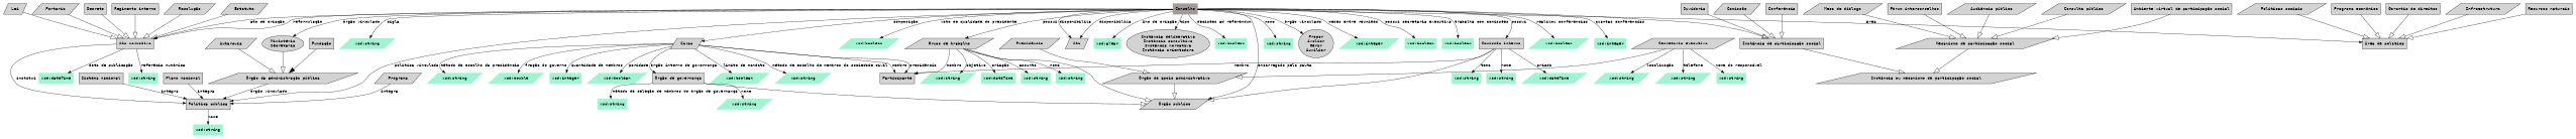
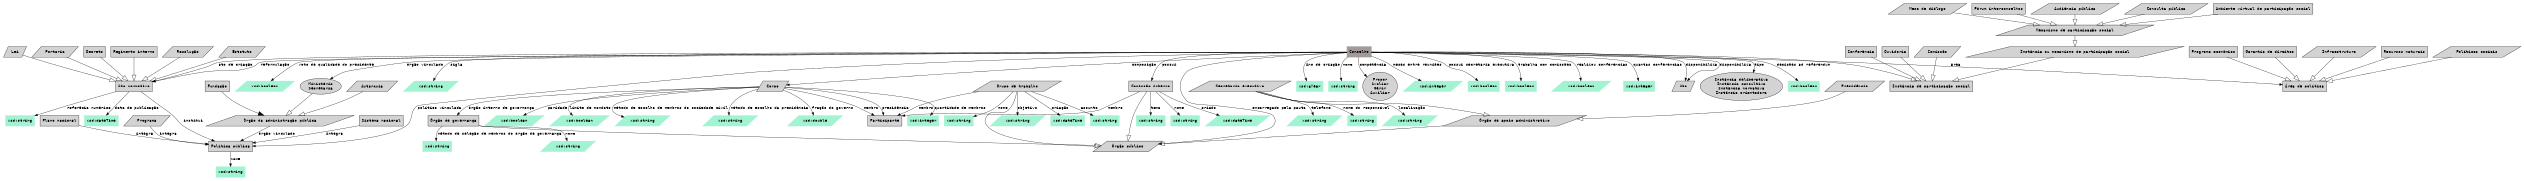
  digraph {
    fontname="DejaVu Sans Mono"
    node [fontname="DejaVu Sans Mono" shape=box style=filled]
    edge [fontname="DejaVu Sans Mono"]
    Conselho [color="#A29999"]
    "Ato normativo"
    n3 [color="#A2F3D1" label="xsd:string" shape=parallelogram]
    "Órgão público" [shape=parallelogram]
    Corpo [shape=parallelogram]
    n6 [color="#A2F3D1" label="xsd:gYear"]
    n7 [label=<Instância deliberativa<br />Instância consultiva<br />Instância normativa<br />Instância orientadora> shape=""]
    n8 [color="#A2F3D1" label="xsd:boolean"]
    "Instância de participação social"
    n10 [label=<Ministério<br />Secretaria> shape=""]
    n11 [color="#A2F3D1" label="xsd:boolean" shape=parallelogram]
    "Área de política"
    n13 [color="#A2F3D1" label="xsd:string"]
    "Comissão interna"
    n15 [label=<Propor<br />Avaliar<br />Gerir<br />Auxiliar> shape=""]
    n16 [color="#A2F3D1" label="xsd:integer" shape=parallelogram]
    n17 [color="#A2F3D1" label="xsd:boolean"]
    n18 [color="#A2F3D1" label="xsd:boolean"]
    n19 [color="#A2F3D1" label="xsd:boolean" shape=parallelogram]
    n20 [color="#A2F3D1" label="xsd:integer"]
    "Política pública"
    "Grupo de trabalho" [shape=parallelogram]
    Ata [shape=parallelogram]
    n24 [color="#A2F3D1" label="xsd:dateTime"]
    n25 [color="#A2F3D1" label="xsd:string"]
    "Órgão de governança"
    n27 [color="#A2F3D1" label="xsd:boolean" shape=parallelogram]
    n28 [color="#A2F3D1" label="xsd:boolean" shape=parallelogram]
    n29 [color="#A2F3D1" label="xsd:string" shape=parallelogram]
    Participante
    n31 [color="#A2F3D1" label="xsd:string" shape=parallelogram]
    n32 [color="#A2F3D1" label="xsd:double" shape=parallelogram]
    n33 [color="#A2F3D1" label="xsd:integer"]
    "Secretaria executiva" [shape=parallelogram]
    "Órgão de apoio administrativo" [shape=parallelogram]
    n36 [color="#A2F3D1" label="xsd:string" shape=parallelogram]
    n37 [color="#A2F3D1" label="xsd:string"]
    n38 [color="#A2F3D1" label="xsd:string" shape=parallelogram]
    "Instância ou mecanismo de participação social" [shape=parallelogram]
    "Órgão da administração pública" [shape=parallelogram]
    n41 [color="#A2F3D1" label="xsd:string"]
    n42 [color="#A2F3D1" label="xsd:string"]
    n43 [color="#A2F3D1" label="xsd:dateTime" shape=parallelogram]
    n44 [color="#A2F3D1" label="xsd:string"]
    n45 [color="#A2F3D1" label="xsd:string" shape=parallelogram]
    n46 [color="#A2F3D1" label="xsd:dateTime"]
    n47 [color="#A2F3D1" label="xsd:string"]
    n48 [color="#A2F3D1" label="xsd:string"]
    n49 [color="#A2F3D1" label="xsd:string"]
    n50 [color="#A2F3D1" label="xsd:string" shape=parallelogram]
    "Mecanismo de participação social" [shape=parallelogram]
    "Conferência"
    Ouvidoria
    "Comissão" [shape=parallelogram]
    "Mesa de diálogo" [shape=parallelogram]
    "Fórum interconselhos"
    "Audiência pública" [shape=parallelogram]
    "Consulta pública" [shape=parallelogram]
    "Ambiente virtual de participação social"
    Lei [shape=parallelogram]
    Portaria [shape=parallelogram]
    Decreto
    "Regimento interno"
    "Resolução" [shape=parallelogram]
    "Políticas sociais" [shape=parallelogram]
    n66 [label="Programa econômico"]
    "Garantia de direitos"
    Infraestrutura [shape=parallelogram]
    "Recursos naturais"
    "Sistema nacional"
    "Plano nacional"
    Programa [shape=parallelogram]
    Estatuto [shape=parallelogram]
    "Presidência" [shape=parallelogram]
    Autarquia [shape=parallelogram]
    "Fundação"
    Conselho -> "Ato normativo" [label="ato de criação"]
    Conselho -> "Ato normativo" [label="reformulação"]
    Conselho -> n3 [label=sigla]
    Conselho -> "Órgão público" [label="encarregado pela pauta"]
    Conselho -> Corpo [label="composição"]
    Conselho -> n6 [label="Ano de criação"]
    Conselho -> n7 [label=tipo]
    Conselho -> n8 [label="decisões ad referendum"]
    Conselho -> "Instância de participação social" [arrowhead=empty arrowsize=2]
    Conselho -> n10 [label="órgão vinculado"]
    Conselho -> n11 [label="voto de qualidade do presidente"]
    Conselho -> "Área de política" [label="área"]
    Conselho -> n13 [label=nome]
    Conselho -> "Comissão interna" [label=possui]
-   Conselho -> n15 [label="órgão vinculado"]
+   Conselho -> n15 [label="competência"]
    Conselho -> n16 [label="meses entre reuniões"]
    Conselho -> n17 [label="possui secretaria executiva"]
    Conselho -> n18 [label="trabalha com comissões"]
    Conselho -> n19 [label="realizou conferencias"]
    Conselho -> n20 [label="quantas conferencias"]
    Conselho -> "Política pública" [label="política vinculada"]
-   Conselho -> "Grupo de trabalho" [label=possui]
    Conselho -> Ata [label=disponibiliza]
    Conselho -> Ata [label=disponibiliza]
    "Ato normativo" -> "Política pública" [label=institui]
    "Ato normativo" -> n24 [label="data de publicação"]
    "Ato normativo" -> n25 [label="referêcia numérica"]
    Corpo -> "Órgão de governança" [label="órgão interno de governança"]
    Corpo -> n27 [label=paridade]
    Corpo -> n28 [label="limite de mandato"]
    Corpo -> n29 [label="método de escolha de membros da sociedade civil"]
    Corpo -> Participante [label=membro]
    Corpo -> Participante [label="presidência"]
    Corpo -> n31 [label="método de escolha da presidência"]
    Corpo -> n32 [label="fração do governo"]
    Corpo -> n33 [label="quantidade de membros"]
-   "Instância de participação social" -> "Instância ou mecanismo de participação social" [arrowhead=empty arrowsize=2]
+   "Instância ou mecanismo de participação social" -> "Instância de participação social" [arrowhead=empty arrowsize=2]
    n10 -> "Órgão da administração pública" [arrowhead=empty arrowsize=2]
    "Comissão interna" -> "Órgão público" [arrowhead=empty arrowsize=2]
    "Comissão interna" -> Participante [label=membro]
    "Comissão interna" -> n41 [label=tema]
    "Comissão interna" -> n42 [label=nome]
    "Comissão interna" -> n43 [label=criado]
    "Política pública" -> n44 [label=nome]
    "Grupo de trabalho" -> "Órgão público" [arrowhead=empty arrowsize=2]
    "Grupo de trabalho" -> Participante [label=membro]
    "Grupo de trabalho" -> n45 [label=objetivo]
    "Grupo de trabalho" -> n46 [label="criação"]
    "Grupo de trabalho" -> n47 [label=assunto]
    "Grupo de trabalho" -> n48 [label=nome]
    "Órgão de governança" -> "Órgão público" [arrowhead=empty arrowsize=2]
    "Órgão de governança" -> n49 [label="método de seleção de membros do órgão de governança"]
    "Órgão de governança" -> n50 [label=nome]
    "Secretaria executiva" -> "Órgão de apoio administrativo" [arrowhead=empty arrowsize=2]
    "Secretaria executiva" -> n36 [label=telefone]
    "Secretaria executiva" -> n37 [label="nome do responsável"]
    "Secretaria executiva" -> n38 [label="localização"]
    "Órgão de apoio administrativo" -> "Órgão público" [arrowhead=empty arrowsize=2]
    "Órgão da administração pública" -> "Política pública" [label="órgão vinculado"]
    "Mecanismo de participação social" -> "Instância ou mecanismo de participação social" [arrowhead=empty arrowsize=2]
    "Conferência" -> "Instância de participação social" [arrowhead=empty arrowsize=2]
    Ouvidoria -> "Instância de participação social" [arrowhead=empty arrowsize=2]
    "Comissão" -> "Instância de participação social" [arrowhead=empty arrowsize=2]
    "Mesa de diálogo" -> "Mecanismo de participação social" [arrowhead=empty arrowsize=2]
    "Fórum interconselhos" -> "Mecanismo de participação social" [arrowhead=empty arrowsize=2]
    "Audiência pública" -> "Mecanismo de participação social" [arrowhead=empty arrowsize=2]
    "Consulta pública" -> "Mecanismo de participação social" [arrowhead=empty arrowsize=2]
    "Ambiente virtual de participação social" -> "Mecanismo de participação social" [arrowhead=empty arrowsize=2]
    Lei -> "Ato normativo" [arrowhead=empty arrowsize=2]
    Portaria -> "Ato normativo" [arrowhead=empty arrowsize=2]
    Decreto -> "Ato normativo" [arrowhead=empty arrowsize=2]
    "Regimento interno" -> "Ato normativo" [arrowhead=empty arrowsize=2]
    "Resolução" -> "Ato normativo" [arrowhead=empty arrowsize=2]
    "Políticas sociais" -> "Área de política" [arrowhead=empty arrowsize=2]
    n66 -> "Área de política" [arrowhead=empty arrowsize=2]
    "Garantia de direitos" -> "Área de política" [arrowhead=empty arrowsize=2]
    Infraestrutura -> "Área de política" [arrowhead=empty arrowsize=2]
    "Recursos naturais" -> "Área de política" [arrowhead=empty arrowsize=2]
    "Sistema nacional" -> "Política pública" [label=integra]
    "Plano nacional" -> "Política pública" [label=integra]
    Programa -> "Política pública" [label=integra]
    Estatuto -> "Ato normativo" [arrowhead=empty arrowsize=2]
    "Presidência" -> "Órgão de apoio administrativo" [arrowhead=empty arrowsize=2]
    Autarquia -> "Órgão da administração pública" [arrowhead=empty arrowsize=2]
    "Fundação" -> "Órgão da administração pública" [arrowhead=normal arrowsize=2]
  }
